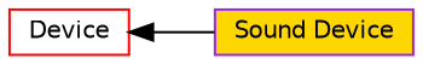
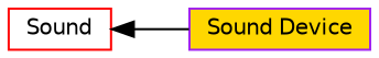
  digraph {
    rankdir=LR
    fontname="DejaVu Sans"
    node [fontname="DejaVu Sans" fontsize=10 shape=box style=filled]
    n1 [color=purple fillcolor=gold fontcolor=black height=0.2 label="Sound Device" width=0.4]
-   n2 [color=red fillcolor=white height=0.2 label=Device width=0.4]
+   n2 [color=red fillcolor=white height=0.2 label=Sound width=0.4]
    n2 -> n1 [dir=back fontname="DejaVu Sans" fontsize=10 labelfontname=Helvetica labelfontsize=10 shape=plaintext style=solid]
  }
